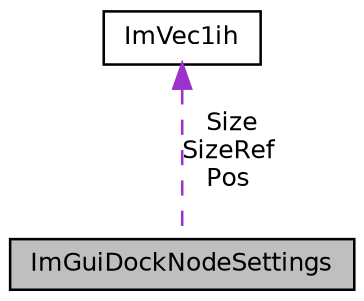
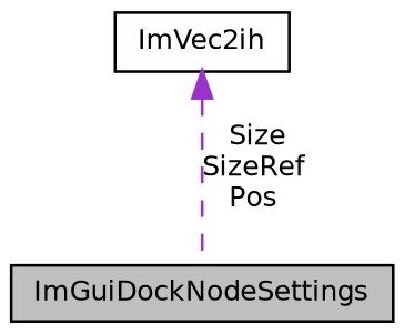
  digraph {
    node [color=black fontname=Helvetica fontsize=10 shape=record style=filled]
    n1 [fillcolor=grey75 fontcolor=black height=0.2 label=ImGuiDockNodeSettings width=0.4]
-   n2 [fillcolor=white height=0.2 label=ImVec1ih width=0.4]
+   n2 [fillcolor=white height=0.2 label=ImVec2ih width=0.4]
    n2 -> n1 [color=darkorchid3 dir=back fontname=Helvetica fontsize=10 label=" Size\nSizeRef\nPos" labelfontname=Helvetica labelfontsize=10 style=dashed]
  }
